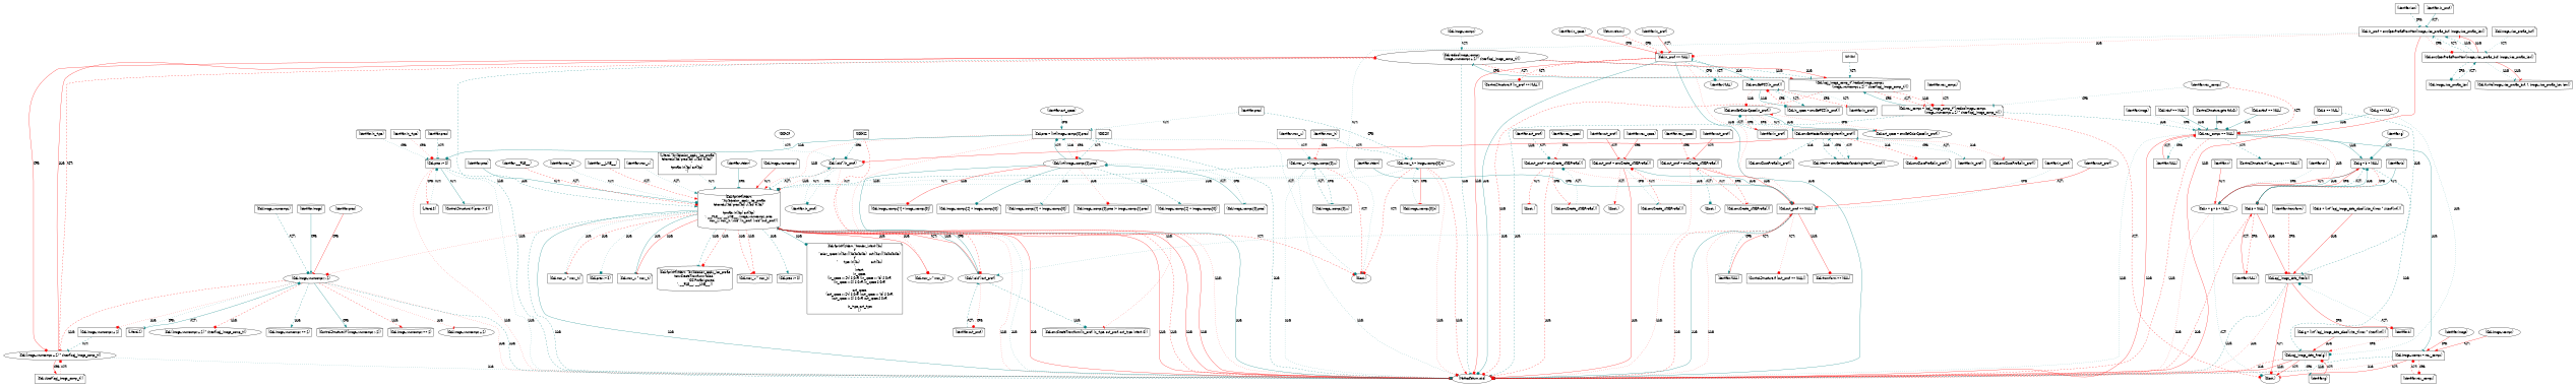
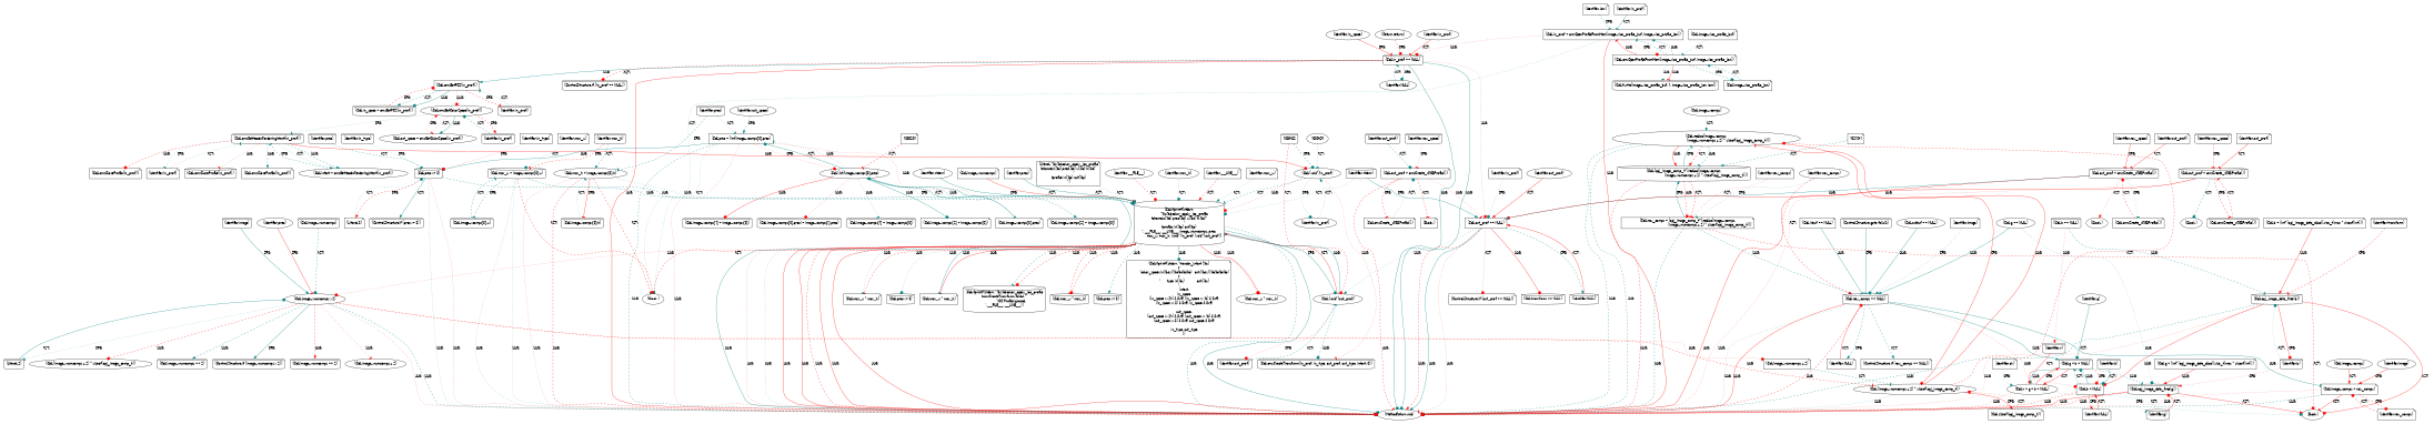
  digraph {
    fontname="Patrick Hand"
    node [fontname="Patrick Hand" shape=cylinder]
    edge [arrowhead=box color=teal fontname="Patrick Hand" style=dashed]
    n1 [label="(Call,realloc(image->comps,\n                                                   (image->numcomps + 2) * sizeof(opj_image_comp_t)))" shape=ellipse]
    n2 [label="(Call,(image->numcomps + 2) * sizeof(opj_image_comp_t))" shape=ellipse]
    n3 [label="(Call,(opj_image_comp_t*)realloc(image->comps,\n                                                   (image->numcomps + 2) * sizeof(opj_image_comp_t)))"]
    n4 [label="(MethodReturn,void)" shape=ellipse]
    n5 [label="(Call,sizeof(opj_image_comp_t))" shape=note]
    n6 [label="(Call,new_comps = (opj_image_comp_t*)realloc(image->comps,\n                                                   (image->numcomps + 2) * sizeof(opj_image_comp_t)))" shape=note]
    n7 [label="(Call,image->numcomps > 2)" shape=ellipse]
    n8 [label="(Call,(image->numcomps + 2) * sizeof(opj_image_comp_t))" shape=ellipse]
    n9 [label="(Call,image->numcomps == 2)"]
    n10 [label="(ControlStructure,if (image->numcomps > 2))"]
    n11 [label="(Call,image->numcomps == 2)"]
    n12 [label="(Call,image->numcomps + 2)" shape=note]
    n13 [label="(Call,image->numcomps + 2)" shape=ellipse]
    n14 [label="(Literal,2)"]
    n15 [label="(Call,fprintf(stderr,\n            \"%s:%d:color_apply_icc_profile\n\tchannels(%d) prec(%d) w(%d) h(%d)\"\n            \"\n\tprofile: in(%p) out(%p)\n\", __FILE__, __LINE__, image->numcomps, prec,\n            max_w, max_h, (void*)in_prof, (void*)out_prof))"]
    n16 [label="(Call,(void*)out_prof)" shape=ellipse]
    n17 [label="(Call,max_w * max_h)" shape=note]
    n18 [label="(Call,prec <= 8)"]
    n19 [label="(Call,max_w * max_h)" shape=note]
    n20 [label="(Call,fprintf(stderr, \"%s:%d:color_apply_icc_profile\n\tcmsCreateTransform failed. \"\n                \"ICC Profile ignored.\n\", __FILE__, __LINE__))"]
    n21 [label="(Block,)" shape=ellipse]
    n22 [label="(Call,max_w * max_h)"]
    n23 [label="(Call,prec <= 8)"]
    n24 [label="(Call,fprintf(stderr, \"\trender_intent (%u)\n\t\"\n            \"color_space: in(%#x)(%c%c%c%c)   out:(%#x)(%c%c%c%c)\n\t\"\n            \"       type: in(%u)              out:(%u)\n\",\n            intent,\n            in_space,\n            (in_space >> 24) & 0xff, (in_space >> 16) & 0xff,\n            (in_space >> 8) & 0xff, in_space & 0xff,\n\n            out_space,\n            (out_space >> 24) & 0xff, (out_space >> 16) & 0xff,\n            (out_space >> 8) & 0xff, out_space & 0xff,\n\n            in_type, out_type\n           ))" shape=note]
    n25 [label="(Call,max_w * max_h)" shape=ellipse]
    n26 [label="(Call,cmsCreateTransform(in_prof, in_type, out_prof, out_type, intent, 0))"]
    n27 [label="(Identifier,out_prof)"]
    n28 [label="(Call,prec = (int)image->comps[0].prec)" shape=note]
    n29 [label="(Call,(int)image->comps[0].prec)" shape=ellipse]
    n30 [label="(Call,prec <= 8)"]
    n31 [label="(Call,image->comps[0].prec != image->comps[i].prec)"]
    n32 [label="(Call,image->comps[2] = image->comps[0])"]
    n33 [label="(Call,image->comps[1] = image->comps[0])"]
    n34 [label="(Call,image->comps[2] = image->comps[0])" shape=note]
    n35 [label="(Call,image->comps[1] = image->comps[0])"]
    n36 [label="(Call,image->comps[0].prec)" shape=note]
    n37 [label="(Literal,8)" shape=note]
    n38 [label="(ControlStructure,if (prec <= 8))"]
    n39 [label="(Call,max_w = image->comps[0].w)"]
    n40 [label="(Call,image->comps[0].w)"]
    n41 [label="(Call,max_h = image->comps[0].h)" shape=ellipse]
    n42 [label="(Call,image->comps[0].h)"]
    n43 [label="(Call,(void*)in_prof)" shape=ellipse]
    n44 [label="(Identifier,in_prof)" shape=ellipse]
    n45 [label="(Call,cmsGetHeaderRenderingIntent(in_prof))"]
    n46 [label="(Call,cmsCloseProfile(in_prof))" shape=note]
    n47 [label="(Call,intent = cmsGetHeaderRenderingIntent(in_prof))" shape=ellipse]
    n48 [label="(Call,cmsCloseProfile(in_prof))" shape=note]
    n49 [label="(Identifier,in_prof)" shape=note]
    n50 [label="(Call,cmsCloseProfile(in_prof))"]
    n51 [label="(Call,cmsGetColorSpace(in_prof))" shape=ellipse]
    n52 [label="(Call,out_space = cmsGetColorSpace(in_prof))" shape=ellipse]
    n53 [label="(Identifier,in_prof)"]
    n54 [label="(Call,cmsGetPCS(in_prof))" shape=note]
    n55 [label="(Identifier,in_prof)"]
    n56 [label="(Call,in_space = cmsGetPCS(in_prof))"]
    n57 [label="(Call,in_prof == NULL)"]
    n58 [label="(Call,out_prof == NULL)" shape=note]
    n59 [label="(ControlStructure,if (in_prof == NULL))"]
    n60 [label="(Identifier,NULL)" shape=ellipse]
    n61 [label="(Identifier,NULL)"]
    n62 [label="(ControlStructure,if (out_prof == NULL))" shape=note]
    n63 [label="(Call,transform == NULL)"]
    n64 [label="(Call,in_prof = cmsOpenProfileFromMem(image->icc_profile_buf, image->icc_profile_len))" shape=note]
    n65 [label="(Call,cmsOpenProfileFromMem(image->icc_profile_buf, image->icc_profile_len))" shape=note]
    n66 [label="(Call,image->icc_profile_len)" shape=note]
    n67 [label="(Call,fwrite(image->icc_profile_buf, 1, image->icc_profile_len, icm))"]
    n68 [label="(Call,out_prof = cmsCreate_sRGBProfile())" shape=note]
    n69 [label="(Call,cmsCreate_sRGBProfile())" shape=note]
    n70 [label="(Block,)" shape=note]
    n71 [label="(Call,out_prof = cmsCreate_sRGBProfile())"]
    n72 [label="(Block,)" shape=ellipse]
    n73 [label="(Call,cmsCreate_sRGBProfile())" shape=note]
    n74 [label="(Call,out_prof = cmsCreate_sRGBProfile())"]
    n75 [label="(Call,cmsCreate_sRGBProfile())"]
    n76 [label="(Block,)" shape=ellipse]
    n77 [label="(Call,new_comps == NULL)"]
    n78 [label="(Block,)" shape=ellipse]
    n79 [label="(Call,image->comps = new_comps)" shape=note]
    n80 [label="(Call,g = b = NULL)"]
    n81 [label="(Call,b = NULL)" shape=note]
    n82 [label="(ControlStructure,if (new_comps == NULL))" shape=note]
    n83 [label="(Identifier,NULL)" shape=note]
    n84 [label="(Identifier,new_comps)" shape=note]
    n85 [label="(Call,r = g = b = NULL)" shape=ellipse]
    n86 [label="(Call,opj_image_data_free(g))"]
    n87 [label="(Call,opj_image_data_free(b))"]
    n88 [label="(Identifier,NULL)" shape=note]
    n89 [label="(Identifier,g)"]
    n90 [label="(Identifier,b)"]
    n91 [label="(Identifier,in_type)" shape=note]
    n92 [label="(Identifier,new_comps)" shape=note]
    n93 [label="(Identifier,in_space)" shape=ellipse]
    n94 [label="(Call,image->numcomps)" shape=note]
    n95 [label="(Call,inbuf == NULL)" shape=note]
    n96 [label="(Call,image->comps)" shape=ellipse]
    n97 [label="(Identifier,out_prof)" shape=note]
    n98 [label="(Identifier,transform)"]
    n99 [label="(Identifier,prec)" shape=note]
    n100 [label="(Identifier,r)"]
    n101 [label="(Identifier,__FILE__)" shape=ellipse]
    n102 [label="(Identifier,out_prof)" shape=note]
    n103 [label="(Identifier,icm)" shape=note]
    n104 [label="(Return,return;)" shape=ellipse]
    n105 [label="(Identifier,ok)" shape=note]
    n106 [label="(Identifier,max_h)"]
    n107 [label="(Identifier,prec)"]
    n108 [label="(Identifier,new_space)"]
    n109 [label="(Identifier,out_space)" shape=ellipse]
    n110 [label="(Call,image->icc_profile_buf)" shape=note]
    n111 [label="(ControlStructure,goto fails3;)"]
    n112 [label="(Call,g = (int*)opj_image_data_alloc((size_t)max * sizeof(int)))" shape=note]
    n113 [label="(Identifier,in_prof)" shape=ellipse]
    n114 [label="(Identifier,prec)"]
    n115 [label="(Identifier,g)" shape=ellipse]
    n116 [label="(Call,outbuf == NULL)" shape=ellipse]
    n117 [label="(Identifier,in_prof)" shape=note]
    n118 [label="(Identifier,out_prof)"]
    n119 [label="(Identifier,prec)" shape=ellipse]
    n120 [label="(Identifier,image)" shape=ellipse]
    n121 [label="(Call,b == NULL)"]
    n122 [label="(Call,g == NULL)" shape=ellipse]
    n123 [label="(Identifier,in_type)"]
    n124 [label="(Call,image->numcomps)"]
    n125 [label="(Identifier,image)"]
    n126 [label="(Identifier,max_h)" shape=ellipse]
    n127 [label="(Identifier,out_prof)" shape=ellipse]
    n128 [label="(Identifier,max_w)" shape=note]
    n129 [label="(Identifier,in_prof)" shape=note]
    n130 [label="(Identifier,image)" shape=note]
    n131 [label="(Identifier,__LINE__)" shape=note]
    n132 [label="(Call,b = (int*)opj_image_data_alloc((size_t)max * sizeof(int)))" shape=note]
    n133 [label="(Identifier,max_w)" shape=note]
    n134 [label="(Identifier,new_space)"]
    n135 [label="(Literal,\"%s:%d:color_apply_icc_profile\n\tchannels(%d) prec(%d) w(%d) h(%d)\"\n            \"\n\tprofile: in(%p) out(%p)\n\")" shape=note]
    n136 [label="(Identifier,new_space)" shape=note]
    n137 [label="(Identifier,stderr)" shape=ellipse]
    n138 [label="(Identifier,new_comps)" shape=ellipse]
    n139 [label="(Identifier,b)"]
    n140 [label="(Call,image->comps)" shape=ellipse]
    n141 [label="(Identifier,stderr)"]
    1000201 [shape=note]
    1000429 [shape=ellipse]
    1000432
    n145 [label=1021341 shape=note]
    n1 -> n2 [color=red label="CFG: " style=solid]
    n1 -> n3 [arrowhead=normal color=red label="AST: "]
    n1 -> n3 [arrowhead=tee label="DDG: "]
    n1 -> n3 [arrowhead=normal color=red label="DDG: " style=solid]
    n1 -> n4 [arrowhead=tee label="DDG: "]
    n1 -> n4 [arrowhead=normal label="DDG: "]
    n2 -> n1 [color=red label="AST: "]
    n2 -> n1 [arrowhead=tee color=red label="DDG: " style=solid]
    n2 -> n4 [label="DDG: " style=dotted]
    n2 -> n5 [arrowhead=normal color=red label="CFG: " style=solid]
    n3 -> n1 [arrowhead=tee label="CFG: " style=solid]
    n3 -> n4 [color=red label="DDG: "]
    n3 -> n6 [arrowhead=tee color=red label="AST: "]
    n3 -> n6 [color=red label="DDG: "]
    n5 -> n2 [color=red label="AST: " style=dotted]
    n6 -> n3 [arrowhead=normal label="CFG: " style=solid]
    n6 -> n4 [arrowhead=normal label="DDG: "]
    n6 -> n77 [arrowhead=normal label="DDG: "]
    n6 -> n78 [color=red label="AST: "]
    n7 -> n2 [arrowhead=tee color=red label="DDG: "]
    n7 -> n4 [arrowhead=normal color=red label="DDG: " style=dotted]
    n7 -> n4 [arrowhead=tee label="DDG: "]
    n7 -> n8 [color=red label="DDG: "]
    n7 -> n9 [arrowhead=normal label="DDG: "]
    n7 -> n10 [arrowhead=normal label="CFG: " style=solid]
    n7 -> n11 [arrowhead=normal color=red label="DDG: "]
    n7 -> n12 [color=red label="DDG: " style=dotted]
    n7 -> n13 [arrowhead=tee color=red label="DDG: " style=dotted]
    n7 -> n14 [arrowhead=tee label="CFG: " style=dotted]
    n12 -> n2 [arrowhead=tee label="AST: "]
    n14 -> n7 [label="AST: " style=solid]
    n15 -> n4 [arrowhead=tee label="DDG: "]
    n15 -> n4 [label="DDG: " style=solid]
    n15 -> n4 [color=red label="DDG: " style=dotted]
    n15 -> n4 [arrowhead=tee label="DDG: " style=dotted]
    n15 -> n4 [color=red label="DDG: " style=solid]
    n15 -> n4 [arrowhead=normal color=red label="DDG: " style=solid]
    n15 -> n4 [color=red label="DDG: "]
    n15 -> n4 [arrowhead=normal color=red label="DDG: " style=solid]
    n15 -> n4 [color=red label="DDG: " style=solid]
    n15 -> n7 [color=red label="DDG: " style=dotted]
    n15 -> n16 [label="CFG: " style=solid]
    n15 -> n17 [arrowhead=tee color=red label="DDG: "]
    n15 -> n17 [arrowhead=tee label="DDG: " style=dotted]
    n15 -> n18 [label="DDG: " style=dotted]
    n15 -> n19 [arrowhead=tee color=red label="DDG: " style=solid]
    n15 -> n19 [arrowhead=tee label="DDG: " style=solid]
    n15 -> n20 [color=red label="DDG: "]
    n15 -> n20 [arrowhead=tee label="DDG: "]
    n15 -> n21 [color=red label="AST: "]
    n15 -> n22 [color=red label="DDG: "]
    n15 -> n22 [arrowhead=tee color=red label="DDG: "]
    n15 -> n23 [arrowhead=normal label="DDG: "]
    n15 -> n24 [label="DDG: " style=solid]
    n15 -> n25 [color=red label="DDG: " style=dotted]
    n15 -> n25 [color=red label="DDG: " style=solid]
    n16 -> n15 [arrowhead=normal color=red label="AST: " style=solid]
    n16 -> n15 [arrowhead=tee label="DDG: " style=solid]
    n16 -> n26 [label="DDG: "]
    n16 -> n27 [color=red label="CFG: " style=dotted]
    n27 -> n16 [arrowhead=tee label="AST: "]
    n28 -> n4 [arrowhead=tee label="DDG: "]
    n28 -> n4 [color=red label="DDG: " style=dotted]
    n28 -> n15 [arrowhead=normal color=red label="DDG: " style=dotted]
    n28 -> n21 [label="AST: " style=dotted]
    n28 -> n29 [color=red label="CFG: " style=dotted]
    n28 -> n30 [label="DDG: " style=solid]
    n29 -> n4 [label="DDG: " style=solid]
    n29 -> n28 [label="AST: " style=solid]
    n29 -> n28 [arrowhead=tee label="DDG: " style=dotted]
    n29 -> n31 [color=red label="DDG: " style=dotted]
    n29 -> n32 [arrowhead=normal label="DDG: "]
    n29 -> n33 [color=red label="DDG: " style=solid]
    n29 -> n34 [label="DDG: " style=solid]
    n29 -> n35 [arrowhead=tee label="DDG: " style=dotted]
    n29 -> n36 [arrowhead=tee label="CFG: " style=dotted]
    n30 -> n4 [arrowhead=tee label="DDG: " style=dotted]
    n30 -> n4 [color=red label="DDG: " style=dotted]
    n30 -> n15 [arrowhead=normal label="DDG: "]
    n30 -> n37 [arrowhead=normal color=red label="CFG: "]
    n30 -> n38 [arrowhead=normal label="AST: " style=solid]
    n36 -> n29 [label="AST: " style=solid]
    n37 -> n30 [label="AST: " style=dotted]
    n39 -> n4 [label="DDG: " style=dotted]
    n39 -> n4 [label="DDG: " style=dotted]
    n39 -> n15 [arrowhead=tee label="DDG: "]
    n39 -> n21 [color=red label="AST: "]
    n39 -> n40 [arrowhead=tee label="CFG: "]
    n40 -> n39 [arrowhead=tee label="AST: "]
    n41 -> n4 [color=red label="DDG: " style=dotted]
    n41 -> n4 [arrowhead=normal color=red label="DDG: "]
    n41 -> n15 [label="DDG: " style=dotted]
    n41 -> n21 [color=red label="AST: "]
    n41 -> n42 [arrowhead=tee color=red label="CFG: " style=solid]
    n42 -> n41 [arrowhead=tee label="AST: " style=dotted]
    n43 -> n15 [arrowhead=tee label="AST: "]
    n43 -> n15 [color=red label="DDG: " style=dotted]
    n43 -> n26 [arrowhead=tee color=red label="DDG: " style=dotted]
    n43 -> n44 [label="CFG: " style=dotted]
    n44 -> n43 [arrowhead=normal label="AST: " style=dotted]
    n45 -> n43 [color=red label="DDG: " style=solid]
    n45 -> n46 [arrowhead=normal label="DDG: "]
    n45 -> n47 [arrowhead=normal label="AST: " style=dotted]
    n45 -> n47 [arrowhead=normal label="DDG: "]
    n45 -> n48 [color=red label="DDG: "]
    n45 -> n49 [arrowhead=tee label="CFG: " style=dotted]
    n45 -> n50 [arrowhead=tee color=red label="DDG: " style=dotted]
    n47 -> n45 [arrowhead=tee label="CFG: "]
    n49 -> n45 [arrowhead=tee label="AST: " style=dotted]
    n51 -> n45 [arrowhead=tee label="CFG: " style=dotted]
    n51 -> n52 [arrowhead=tee color=red label="AST: " style=dotted]
    n51 -> n52 [arrowhead=normal label="DDG: " style=solid]
    n51 -> n53 [arrowhead=normal color=red label="CFG: "]
    n52 -> n51 [arrowhead=normal color=red label="CFG: " style=dotted]
    n53 -> n51 [label="AST: "]
    n54 -> n51 [color=red label="DDG: " style=dotted]
    n54 -> n55 [arrowhead=tee color=red label="CFG: "]
    n54 -> n56 [arrowhead=normal label="AST: "]
    n54 -> n56 [label="DDG: " style=solid]
    n55 -> n54 [arrowhead=tee label="AST: " style=dotted]
    n56 -> n54 [color=red label="CFG: "]
    n57 -> n4 [label="DDG: " style=solid]
    n57 -> n4 [color=red label="DDG: " style=solid]
    n57 -> n4 [label="DDG: " style=solid]
    n57 -> n54 [arrowhead=normal label="DDG: " style=solid]
    n57 -> n58 [color=red label="DDG: " style=dotted]
    n57 -> n59 [color=red label="AST: "]
    n57 -> n60 [label="CFG: "]
    n58 -> n4 [arrowhead=tee color=red label="DDG: " style=dotted]
    n58 -> n4 [arrowhead=normal color=red label="DDG: "]
    n58 -> n4 [arrowhead=normal label="DDG: " style=solid]
    n58 -> n16 [arrowhead=normal label="DDG: " style=dotted]
    n58 -> n61 [arrowhead=normal label="CFG: "]
    n58 -> n62 [color=red label="AST: " style=dotted]
    n58 -> n63 [color=red label="DDG: " style=solid]
    n60 -> n57 [arrowhead=tee label="AST: "]
    n61 -> n58 [arrowhead=normal color=red label="AST: " style=solid]
    n64 -> n4 [arrowhead=normal color=red label="DDG: " style=solid]
    n64 -> n21 [arrowhead=tee label="AST: " style=dotted]
    n64 -> n57 [color=red label="DDG: " style=dotted]
    n64 -> n65 [color=red label="CFG: " style=dotted]
    n65 -> n64 [arrowhead=tee label="AST: "]
    n65 -> n64 [arrowhead=normal label="DDG: "]
    n65 -> n64 [arrowhead=tee color=red label="DDG: " style=solid]
    n65 -> n66 [label="CFG: "]
    n65 -> n67 [arrowhead=tee label="DDG: " style=dotted]
    n65 -> n67 [arrowhead=tee color=red label="DDG: " style=solid]
    n66 -> n65 [arrowhead=normal label="AST: "]
    n68 -> n4 [arrowhead=tee color=red label="DDG: "]
    n68 -> n58 [arrowhead=tee color=red label="DDG: " style=dotted]
    n68 -> n69 [arrowhead=tee color=red label="CFG: "]
    n68 -> n70 [arrowhead=tee color=red label="AST: "]
    n69 -> n68 [label="AST: " style=dotted]
    n71 -> n4 [color=red label="DDG: " style=solid]
    n71 -> n58 [label="DDG: " style=solid]
    n71 -> n72 [arrowhead=normal color=red label="AST: " style=dotted]
    n71 -> n73 [arrowhead=tee label="CFG: " style=dotted]
    n73 -> n71 [color=red label="AST: "]
    n74 -> n4 [arrowhead=normal color=red label="DDG: " style=dotted]
    n74 -> n58 [arrowhead=normal color=red label="DDG: " style=solid]
    n74 -> n75 [arrowhead=tee color=red label="CFG: "]
    n74 -> n76 [label="AST: "]
    n75 -> n74 [arrowhead=tee color=red label="AST: "]
    n77 -> n4 [label="DDG: " style=dotted]
    n77 -> n4 [color=red label="DDG: " style=solid]
    n77 -> n4 [color=red label="DDG: "]
    n77 -> n79 [arrowhead=tee label="DDG: " style=solid]
    n77 -> n80 [arrowhead=normal label="DDG: " style=solid]
    n77 -> n81 [color=red label="DDG: " style=dotted]
    n77 -> n82 [arrowhead=normal label="AST: "]
    n77 -> n83 [arrowhead=normal label="CFG: "]
    n79 -> n4 [arrowhead=tee label="DDG: "]
    n79 -> n4 [arrowhead=tee color=red label="DDG: " style=dotted]
    n79 -> n78 [arrowhead=tee color=red label="AST: " style=solid]
    n79 -> n84 [color=red label="CFG: "]
    n80 -> n81 [color=red label="CFG: "]
    n80 -> n85 [arrowhead=normal color=red label="AST: " style=solid]
    n80 -> n85 [arrowhead=normal label="DDG: " style=solid]
    n80 -> n86 [arrowhead=tee label="DDG: "]
    n81 -> n4 [arrowhead=normal color=red label="DDG: "]
    n81 -> n80 [arrowhead=tee label="AST: "]
    n81 -> n80 [label="DDG: " style=solid]
-   n81 -> n87 [color=red label="DDG: " style=solid]
+   n87 -> n81 [color=red label="DDG: " style=solid]
    n81 -> n88 [arrowhead=normal color=red label="CFG: "]
    n83 -> n77 [color=red label="AST: " style=solid]
    n84 -> n79 [color=red label="AST: "]
    n85 -> n4 [arrowhead=normal color=red label="DDG: " style=dotted]
    n85 -> n78 [label="AST: " style=dotted]
    n85 -> n80 [arrowhead=normal color=red label="CFG: " style=solid]
    n86 -> n4 [arrowhead=normal color=red label="DDG: " style=solid]
    n86 -> n4 [color=red label="DDG: "]
    n86 -> n78 [arrowhead=normal color=red label="AST: " style=solid]
    n86 -> n89 [arrowhead=tee label="CFG: " style=dotted]
    n87 -> n4 [arrowhead=normal label="DDG: "]
    n87 -> n4 [color=red label="DDG: " style=dotted]
    n87 -> n78 [color=red label="AST: " style=solid]
    n87 -> n90 [color=red label="CFG: " style=solid]
    n88 -> n81 [arrowhead=normal color=red label="AST: " style=solid]
    n89 -> n86 [color=red label="AST: " style=solid]
    n90 -> n86 [arrowhead=normal color=red label="CFG: " style=dotted]
    n90 -> n87 [label="AST: " style=dotted]
    n91 -> n30 [color=red label="CFG: " style=dotted]
    n92 -> n6 [arrowhead=tee color=red label="AST: " style=dotted]
    n93 -> n57 [arrowhead=tee color=red label="CFG: " style=solid]
    n94 -> n15 [arrowhead=normal color=red label="AST: " style=solid]
    n95 -> n77 [arrowhead=tee label="DDG: " style=solid]
    n96 -> n1 [arrowhead=normal label="AST: " style=dotted]
    n97 -> n74 [arrowhead=tee color=red label="AST: " style=solid]
    n98 -> n87 [arrowhead=tee color=red label="CFG: "]
    n99 -> n15 [arrowhead=tee label="AST: " style=solid]
    n100 -> n85 [arrowhead=normal color=red label="AST: " style=solid]
    n101 -> n15 [color=red label="AST: "]
    n102 -> n71 [arrowhead=tee color=red label="AST: " style=solid]
    n103 -> n64 [arrowhead=tee label="CFG: "]
    n104 -> n57 [color=red label="CFG: "]
    n105 -> n85 [arrowhead=normal label="CFG: " style=dotted]
    n106 -> n39 [arrowhead=tee color=red label="CFG: "]
    n106 -> n41 [arrowhead=normal label="AST: "]
    n107 -> n30 [arrowhead=tee label="AST: "]
    n108 -> n68 [arrowhead=tee color=red label="CFG: " style=dotted]
    n109 -> n28 [arrowhead=normal label="CFG: "]
    n110 -> n65 [arrowhead=tee label="AST: " style=dotted]
    n111 -> n77 [arrowhead=tee label="CFG: " style=solid]
    n112 -> n86 [arrowhead=normal color=red label="DDG: " style=solid]
    n113 -> n57 [arrowhead=tee color=red label="AST: " style=solid]
    n114 -> n28 [arrowhead=tee label="AST: " style=dotted]
    n114 -> n41 [arrowhead=tee label="CFG: "]
    n115 -> n80 [label="AST: " style=solid]
    n116 -> n77 [label="DDG: " style=solid]
    n117 -> n58 [label="CFG: " style=dotted]
    n118 -> n68 [label="AST: "]
    n119 -> n7 [arrowhead=tee color=red label="CFG: " style=solid]
    n120 -> n79 [arrowhead=normal color=red label="CFG: " style=solid]
-   n121 -> n77 [arrowhead=normal color=red label="DDG: " style=dotted]
+   n121 -> n100 [arrowhead=normal color=red label="DDG: " style=dotted]
    n121 -> n87 [arrowhead=tee label="DDG: "]
    n122 -> n77 [arrowhead=normal label="DDG: " style=solid]
    n122 -> n86 [label="DDG: " style=dotted]
    n123 -> n30 [arrowhead=tee label="CFG: " style=dotted]
    n124 -> n7 [label="AST: "]
    n125 -> n7 [arrowhead=normal label="CFG: " style=solid]
    n126 -> n15 [label="AST: " style=dotted]
    n127 -> n58 [arrowhead=normal color=red label="AST: " style=solid]
    n128 -> n39 [label="AST: " style=dotted]
    n129 -> n64 [arrowhead=tee label="AST: " style=solid]
    n130 -> n77 [arrowhead=normal label="CFG: " style=dotted]
    n131 -> n15 [arrowhead=normal color=red label="AST: "]
    n132 -> n87 [arrowhead=normal color=red label="DDG: " style=solid]
    n133 -> n15 [arrowhead=normal label="AST: " style=dotted]
    n134 -> n74 [arrowhead=tee color=red label="CFG: "]
    n135 -> n15 [arrowhead=tee label="AST: " style=dotted]
    n136 -> n71 [arrowhead=tee color=red label="CFG: " style=solid]
    n137 -> n15 [arrowhead=tee label="CFG: " style=solid]
    n138 -> n6 [arrowhead=tee label="CFG: " style=dotted]
    n138 -> n77 [arrowhead=normal color=red label="AST: "]
    n139 -> n81 [label="AST: " style=solid]
    n140 -> n79 [arrowhead=normal color=red label="AST: " style=solid]
    n141 -> n15 [label="AST: " style=dotted]
    n141 -> n58 [arrowhead=normal label="CFG: " style=solid]
-   1000201 -> n29 [arrowhead=tee label="AST: "]
+   1000201 -> n29 [arrowhead=tee color=red label="AST: "]
    1000429 -> n43 [arrowhead=tee label="AST: " style=dotted]
    1000432 -> n16 [color=red label="AST: "]
    1000432 -> n43 [label="CFG: "]
    n145 -> n3 [arrowhead=normal label="AST: "]
  }
